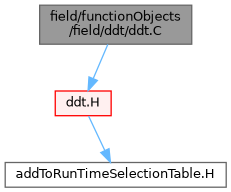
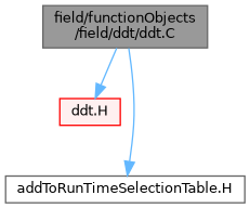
  digraph {
    node [fontname=Helvetica fontsize=10 shape=box style=filled]
    edge [color=steelblue1 fontname=Helvetica fontsize=10 labelfontname=Helvetica labelfontsize=10 style=solid]
    n1 [color=gray40 fillcolor=grey60 fontcolor=black height=0.2 label="field/functionObjects\l/field/ddt/ddt.C" width=0.4]
    n2 [color=red fillcolor="#FFF0F0" height=0.2 label="ddt.H" width=0.4]
    n3 [color=grey40 fillcolor=white height=0.2 label="addToRunTimeSelectionTable.H" width=0.4]
    n1 -> n2
-   n2 -> n3
+   n1 -> n3
  }
